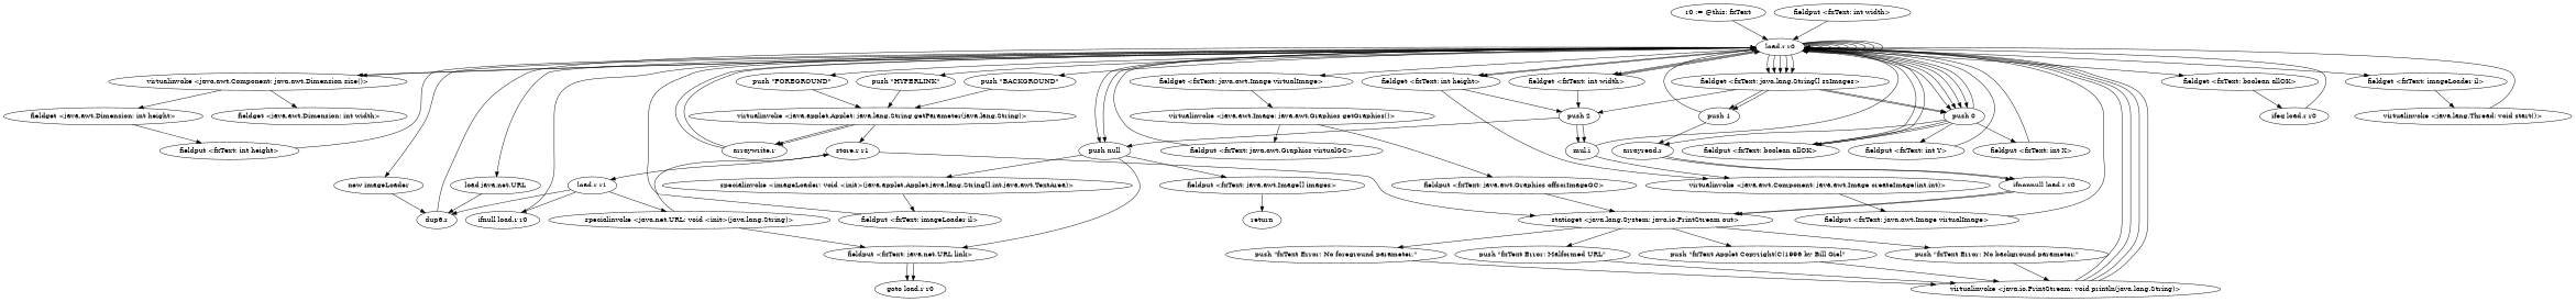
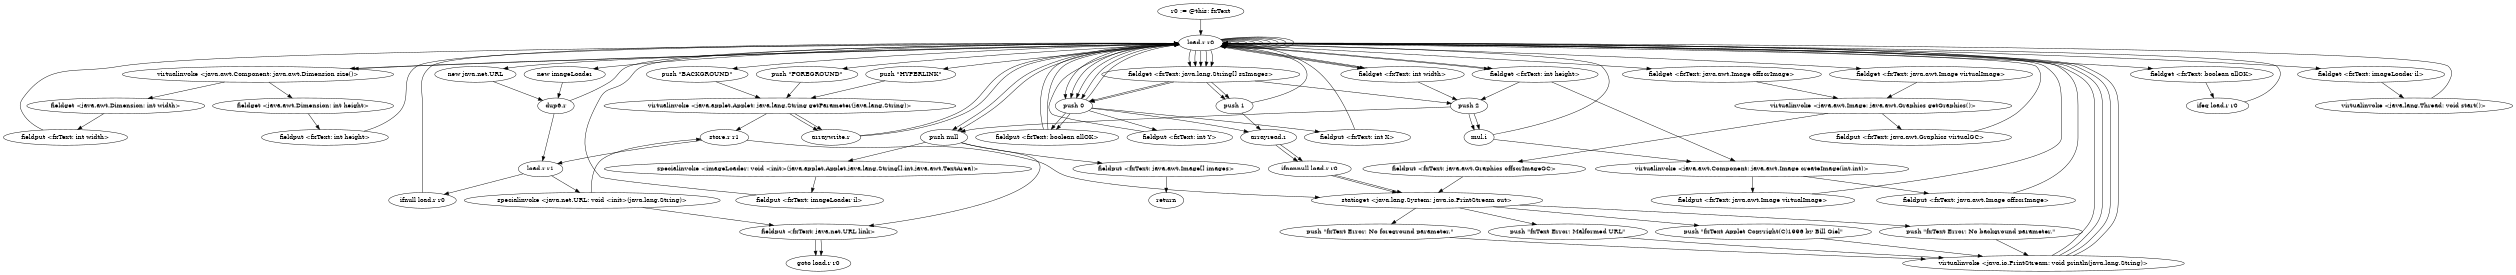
  digraph {
    "r0 := @this: fxText"
    "load.r r0"
    "virtualinvoke <java.awt.Component: java.awt.Dimension size()>"
    "fieldget <fxText: int width>"
    "fieldget <fxText: int height>"
    "fieldget <fxText: java.awt.Image virtualImage>"
+   "fieldget <fxText: java.awt.Image offscrImage>"
    "fieldget <fxText: java.lang.String[] szImages>"
    "push 0"
    "push \"BACKGROUND\""
    "push \"FOREGROUND\""
    "push \"HYPERLINK\""
-   "new java.net.URL" [label="load java.net.URL"]
+   "new java.net.URL"
    "fieldget <fxText: boolean allOK>"
    "new imageLoader"
    "push null"
    "fieldget <fxText: imageLoader il>"
    "fieldget <java.awt.Dimension: int width>"
    "fieldget <java.awt.Dimension: int height>"
    "push 2"
    "virtualinvoke <java.awt.Component: java.awt.Image createImage(int,int)>"
    "virtualinvoke <java.awt.Image: java.awt.Graphics getGraphics()>"
    "push 1"
    "arrayread.r"
    "fieldput <fxText: boolean allOK>"
    "fieldput <fxText: int Y>"
    "fieldput <fxText: int X>"
    "virtualinvoke <java.applet.Applet: java.lang.String getParameter(java.lang.String)>"
    n29 [label="dup6.r"]
    "ifeq load.r r0"
    "fieldput <fxText: java.net.URL link>"
    "specialinvoke <imageLoader: void <init>(java.applet.Applet,java.lang.String[],int,java.awt.TextArea)>"
    "fieldput <fxText: java.awt.Image[] images>"
    "virtualinvoke <java.lang.Thread: void start()>"
    "fieldput <fxText: int width>"
    "fieldput <fxText: int height>"
    "mul.i"
    "fieldput <fxText: java.awt.Image virtualImage>"
+   "fieldput <fxText: java.awt.Image offscrImage>"
    "fieldput <fxText: java.awt.Graphics virtualGC>"
    "fieldput <fxText: java.awt.Graphics offscrImageGC>"
    "staticget <java.lang.System: java.io.PrintStream out>"
    "push \"fxText Applet Copyright(C)1996 by Bill Giel\""
    "push \"fxText Error: No background parameter.\""
    "push \"fxText Error: No foreground parameter.\""
    "push \"fxText Error: Malformed URL\""
    "virtualinvoke <java.io.PrintStream: void println(java.lang.String)>"
    "ifnonnull load.r r0"
    "arraywrite.r"
    "store.r r1"
    "load.r r1"
    "ifnull load.r r0"
    "specialinvoke <java.net.URL: void <init>(java.lang.String)>"
    "goto load.r r0"
    "fieldput <fxText: imageLoader il>"
    return
    "r0 := @this: fxText" -> "load.r r0"
    "load.r r0" -> "load.r r0"
    "load.r r0" -> "load.r r0"
    "load.r r0" -> "load.r r0"
    "load.r r0" -> "load.r r0"
    "load.r r0" -> "load.r r0"
    "load.r r0" -> "load.r r0"
    "load.r r0" -> "load.r r0"
    "load.r r0" -> "load.r r0"
    "load.r r0" -> "load.r r0"
    "load.r r0" -> "virtualinvoke <java.awt.Component: java.awt.Dimension size()>"
    "load.r r0" -> "virtualinvoke <java.awt.Component: java.awt.Dimension size()>"
    "load.r r0" -> "fieldget <fxText: int width>"
    "load.r r0" -> "fieldget <fxText: int width>"
    "load.r r0" -> "fieldget <fxText: int height>"
    "load.r r0" -> "fieldget <fxText: int height>"
    "load.r r0" -> "fieldget <fxText: java.awt.Image virtualImage>"
+   "load.r r0" -> "fieldget <fxText: java.awt.Image offscrImage>"
    "load.r r0" -> "fieldget <fxText: java.lang.String[] szImages>"
    "load.r r0" -> "fieldget <fxText: java.lang.String[] szImages>"
    "load.r r0" -> "fieldget <fxText: java.lang.String[] szImages>"
    "load.r r0" -> "fieldget <fxText: java.lang.String[] szImages>"
    "load.r r0" -> "fieldget <fxText: java.lang.String[] szImages>"
    "load.r r0" -> "push 0"
    "load.r r0" -> "push 0"
    "load.r r0" -> "push 0"
    "load.r r0" -> "push 0"
    "load.r r0" -> "push \"BACKGROUND\""
    "load.r r0" -> "push \"FOREGROUND\""
    "load.r r0" -> "push \"HYPERLINK\""
    "load.r r0" -> "new java.net.URL"
    "load.r r0" -> "fieldget <fxText: boolean allOK>"
    "load.r r0" -> "new imageLoader"
    "load.r r0" -> "push null"
    "load.r r0" -> "push null"
    "load.r r0" -> "fieldget <fxText: imageLoader il>"
    "virtualinvoke <java.awt.Component: java.awt.Dimension size()>" -> "fieldget <java.awt.Dimension: int width>"
    "virtualinvoke <java.awt.Component: java.awt.Dimension size()>" -> "fieldget <java.awt.Dimension: int height>"
    "fieldget <fxText: int width>" -> "load.r r0"
    "fieldget <fxText: int width>" -> "push 2"
    "fieldget <fxText: int height>" -> "push 2"
    "fieldget <fxText: int height>" -> "virtualinvoke <java.awt.Component: java.awt.Image createImage(int,int)>"
    "fieldget <fxText: java.awt.Image virtualImage>" -> "virtualinvoke <java.awt.Image: java.awt.Graphics getGraphics()>"
+   "fieldget <fxText: java.awt.Image offscrImage>" -> "virtualinvoke <java.awt.Image: java.awt.Graphics getGraphics()>"
    "fieldget <fxText: java.lang.String[] szImages>" -> "push 0"
    "fieldget <fxText: java.lang.String[] szImages>" -> "push 0"
    "fieldget <fxText: java.lang.String[] szImages>" -> "push 2"
    "fieldget <fxText: java.lang.String[] szImages>" -> "push 1"
    "fieldget <fxText: java.lang.String[] szImages>" -> "push 1"
    "push 0" -> "load.r r0"
    "push 0" -> "arrayread.r"
    "push 0" -> "fieldput <fxText: boolean allOK>"
    "push 0" -> "fieldput <fxText: boolean allOK>"
    "push 0" -> "fieldput <fxText: int Y>"
    "push 0" -> "fieldput <fxText: int X>"
    "push \"BACKGROUND\"" -> "virtualinvoke <java.applet.Applet: java.lang.String getParameter(java.lang.String)>"
    "push \"FOREGROUND\"" -> "virtualinvoke <java.applet.Applet: java.lang.String getParameter(java.lang.String)>"
    "push \"HYPERLINK\"" -> "virtualinvoke <java.applet.Applet: java.lang.String getParameter(java.lang.String)>"
    "new java.net.URL" -> n29
    "fieldget <fxText: boolean allOK>" -> "ifeq load.r r0"
    "new imageLoader" -> n29
    "push null" -> "fieldput <fxText: java.net.URL link>"
    "push null" -> "specialinvoke <imageLoader: void <init>(java.applet.Applet,java.lang.String[],int,java.awt.TextArea)>"
    "push null" -> "fieldput <fxText: java.awt.Image[] images>"
    "fieldget <fxText: imageLoader il>" -> "virtualinvoke <java.lang.Thread: void start()>"
+   "fieldget <java.awt.Dimension: int width>" -> "fieldput <fxText: int width>"
    "fieldget <java.awt.Dimension: int height>" -> "fieldput <fxText: int height>"
    "push 2" -> "push null"
    "push 2" -> "mul.i"
    "push 2" -> "mul.i"
    "virtualinvoke <java.awt.Component: java.awt.Image createImage(int,int)>" -> "fieldput <fxText: java.awt.Image virtualImage>"
+   "virtualinvoke <java.awt.Component: java.awt.Image createImage(int,int)>" -> "fieldput <fxText: java.awt.Image offscrImage>"
    "virtualinvoke <java.awt.Image: java.awt.Graphics getGraphics()>" -> "fieldput <fxText: java.awt.Graphics virtualGC>"
    "virtualinvoke <java.awt.Image: java.awt.Graphics getGraphics()>" -> "fieldput <fxText: java.awt.Graphics offscrImageGC>"
    "push 1" -> "load.r r0"
    "push 1" -> "arrayread.r"
    "arrayread.r" -> "ifnonnull load.r r0"
    "arrayread.r" -> "ifnonnull load.r r0"
    "fieldput <fxText: boolean allOK>" -> "load.r r0"
    "fieldput <fxText: boolean allOK>" -> "load.r r0"
    "fieldput <fxText: int Y>" -> "load.r r0"
    "fieldput <fxText: int X>" -> "load.r r0"
    "virtualinvoke <java.applet.Applet: java.lang.String getParameter(java.lang.String)>" -> "arraywrite.r"
    "virtualinvoke <java.applet.Applet: java.lang.String getParameter(java.lang.String)>" -> "arraywrite.r"
    "virtualinvoke <java.applet.Applet: java.lang.String getParameter(java.lang.String)>" -> "store.r r1"
    n29 -> "load.r r0"
-   "load.r r1" -> n29
+   n29 -> "load.r r1"
    "ifeq load.r r0" -> "load.r r0"
    "fieldput <fxText: java.net.URL link>" -> "goto load.r r0"
    "fieldput <fxText: java.net.URL link>" -> "goto load.r r0"
    "specialinvoke <imageLoader: void <init>(java.applet.Applet,java.lang.String[],int,java.awt.TextArea)>" -> "fieldput <fxText: imageLoader il>"
    "fieldput <fxText: java.awt.Image[] images>" -> return
    "virtualinvoke <java.lang.Thread: void start()>" -> "load.r r0"
    "fieldput <fxText: int width>" -> "load.r r0"
    "fieldput <fxText: int height>" -> "load.r r0"
    "mul.i" -> "load.r r0"
    "mul.i" -> "virtualinvoke <java.awt.Component: java.awt.Image createImage(int,int)>"
    "fieldput <fxText: java.awt.Image virtualImage>" -> "load.r r0"
+   "fieldput <fxText: java.awt.Image offscrImage>" -> "load.r r0"
    "fieldput <fxText: java.awt.Graphics virtualGC>" -> "load.r r0"
    "fieldput <fxText: java.awt.Graphics offscrImageGC>" -> "staticget <java.lang.System: java.io.PrintStream out>"
    "staticget <java.lang.System: java.io.PrintStream out>" -> "push \"fxText Applet Copyright(C)1996 by Bill Giel\""
    "staticget <java.lang.System: java.io.PrintStream out>" -> "push \"fxText Error: No background parameter.\""
    "staticget <java.lang.System: java.io.PrintStream out>" -> "push \"fxText Error: No foreground parameter.\""
    "staticget <java.lang.System: java.io.PrintStream out>" -> "push \"fxText Error: Malformed URL\""
    "push \"fxText Applet Copyright(C)1996 by Bill Giel\"" -> "virtualinvoke <java.io.PrintStream: void println(java.lang.String)>"
    "push \"fxText Error: No background parameter.\"" -> "virtualinvoke <java.io.PrintStream: void println(java.lang.String)>"
    "push \"fxText Error: No foreground parameter.\"" -> "virtualinvoke <java.io.PrintStream: void println(java.lang.String)>"
    "push \"fxText Error: Malformed URL\"" -> "virtualinvoke <java.io.PrintStream: void println(java.lang.String)>"
    "virtualinvoke <java.io.PrintStream: void println(java.lang.String)>" -> "load.r r0"
    "virtualinvoke <java.io.PrintStream: void println(java.lang.String)>" -> "load.r r0"
    "virtualinvoke <java.io.PrintStream: void println(java.lang.String)>" -> "load.r r0"
    "virtualinvoke <java.io.PrintStream: void println(java.lang.String)>" -> "load.r r0"
    "ifnonnull load.r r0" -> "staticget <java.lang.System: java.io.PrintStream out>"
    "ifnonnull load.r r0" -> "staticget <java.lang.System: java.io.PrintStream out>"
    "arraywrite.r" -> "load.r r0"
    "arraywrite.r" -> "load.r r0"
    "store.r r1" -> "staticget <java.lang.System: java.io.PrintStream out>"
    "store.r r1" -> "load.r r1"
    "load.r r1" -> "ifnull load.r r0"
    "load.r r1" -> "specialinvoke <java.net.URL: void <init>(java.lang.String)>"
    "ifnull load.r r0" -> "load.r r0"
    "specialinvoke <java.net.URL: void <init>(java.lang.String)>" -> "fieldput <fxText: java.net.URL link>"
    "specialinvoke <java.net.URL: void <init>(java.lang.String)>" -> "store.r r1"
    "fieldput <fxText: imageLoader il>" -> "load.r r0"
  }
